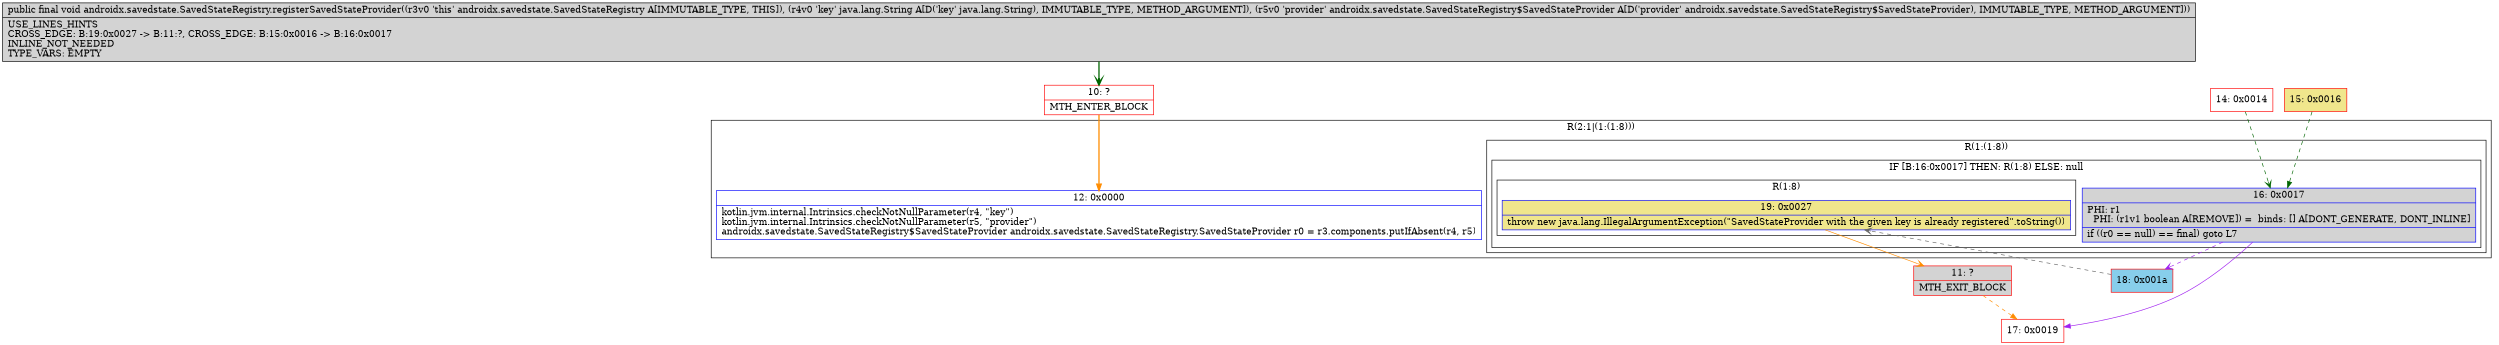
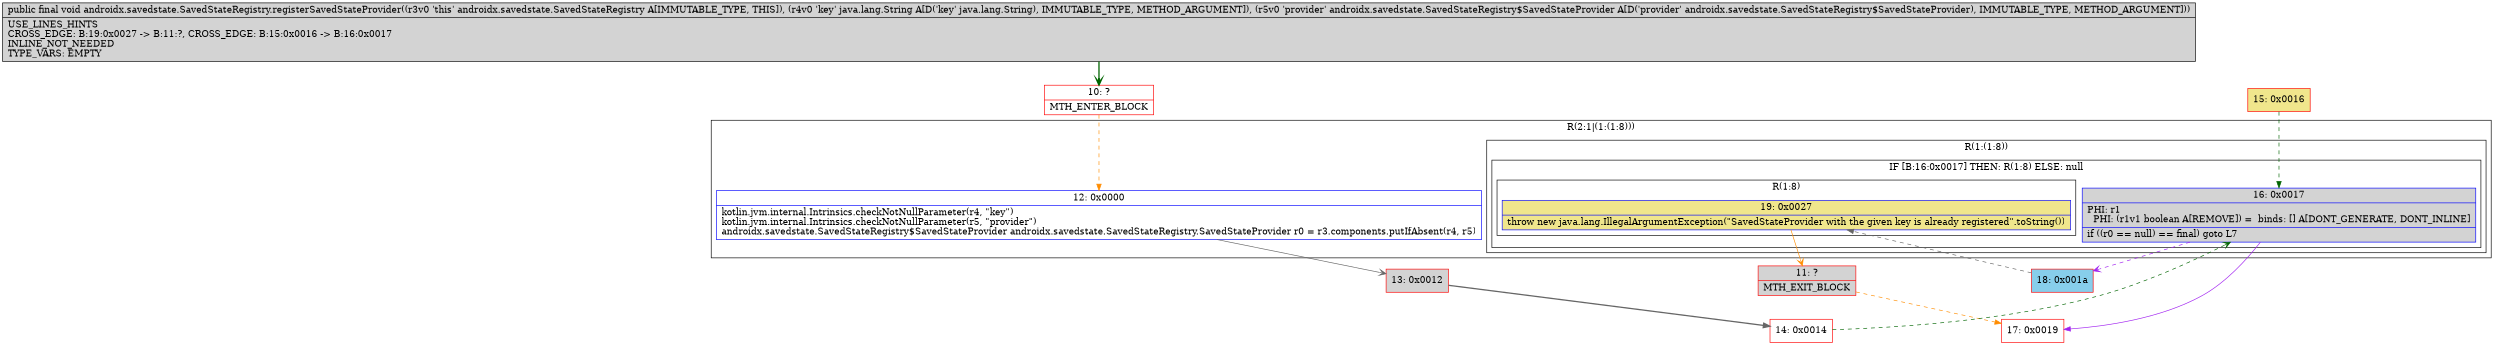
  digraph {
    node [color=red fillcolor=lightgrey shape=record style=filled]
    edge [arrowhead=vee color=darkorange style=dashed]
    n1 [color=blue fillcolor=khaki label="{19\:\ 0x0027|throw new java.lang.IllegalArgumentException(\"SavedStateProvider with the given key is already registered\".toString())\l}"]
    n2 [color=blue label="{16\:\ 0x0017|PHI: r1 \l  PHI: (r1v1 boolean A[REMOVE]) =  binds: [] A[DONT_GENERATE, DONT_INLINE]\l|if ((r0 == null) == final) goto L7\l}"]
    n3 [color=blue fillcolor=white label="{12\:\ 0x0000|kotlin.jvm.internal.Intrinsics.checkNotNullParameter(r4, \"key\")\lkotlin.jvm.internal.Intrinsics.checkNotNullParameter(r5, \"provider\")\landroidx.savedstate.SavedStateRegistry$SavedStateProvider androidx.savedstate.SavedStateRegistry.SavedStateProvider r0 = r3.components.putIfAbsent(r4, r5)\l}"]
    n4 [label="{11\:\ ?|MTH_EXIT_BLOCK\l}"]
    n5 [fillcolor=white label="{17\:\ 0x0019}"]
    n6 [fillcolor=skyblue label="{18\:\ 0x001a}"]
+   n7 [label="{13\:\ 0x0012}"]
    n8 [fillcolor=white label="{14\:\ 0x0014}"]
    n9 [fillcolor=white label="{10\:\ ?|MTH_ENTER_BLOCK\l}"]
    n10 [fillcolor=khaki label="{15\:\ 0x0016}"]
    n11 [label="{public final void androidx.savedstate.SavedStateRegistry.registerSavedStateProvider((r3v0 'this' androidx.savedstate.SavedStateRegistry A[IMMUTABLE_TYPE, THIS]), (r4v0 'key' java.lang.String A[D('key' java.lang.String), IMMUTABLE_TYPE, METHOD_ARGUMENT]), (r5v0 'provider' androidx.savedstate.SavedStateRegistry$SavedStateProvider A[D('provider' androidx.savedstate.SavedStateRegistry$SavedStateProvider), IMMUTABLE_TYPE, METHOD_ARGUMENT]))  | USE_LINES_HINTS\lCROSS_EDGE: B:19:0x0027 \-\> B:11:?, CROSS_EDGE: B:15:0x0016 \-\> B:16:0x0017\lINLINE_NOT_NEEDED\lTYPE_VARS: EMPTY\l}" color=""]
    subgraph cluster_1 {
      label="R(2:1|(1:(1:8)))"
      n3
      subgraph cluster_2 {
        label="R(1:(1:8))"
        subgraph cluster_3 {
          label="IF [B:16:0x0017] THEN: R(1:8) ELSE: null"
          n2
          subgraph cluster_4 {
            label="R(1:8)"
            n1
          }
        }
      }
    }
    n1 -> n4 [style=solid]
    n2 -> n5 [arrowhead=normal color=purple style=solid]
    n2 -> n6 [color=purple]
+   n3 -> n7 [color=gray40 style=solid]
    n4 -> n5 [arrowhead=normal]
-   n6 -> n1 [color=gray40]
+   n6 -> n1 [arrowhead=normal color=gray40]
+   n7 -> n8 [arrowhead=normal color=gray40 style=bold]
    n8 -> n2 [color=darkgreen]
-   n9 -> n3 [arrowhead=normal style=bold]
+   n9 -> n3 [arrowhead=normal]
    n10 -> n2 [arrowhead=normal color=darkgreen]
    n11 -> n9 [color=darkgreen style=bold]
  }
